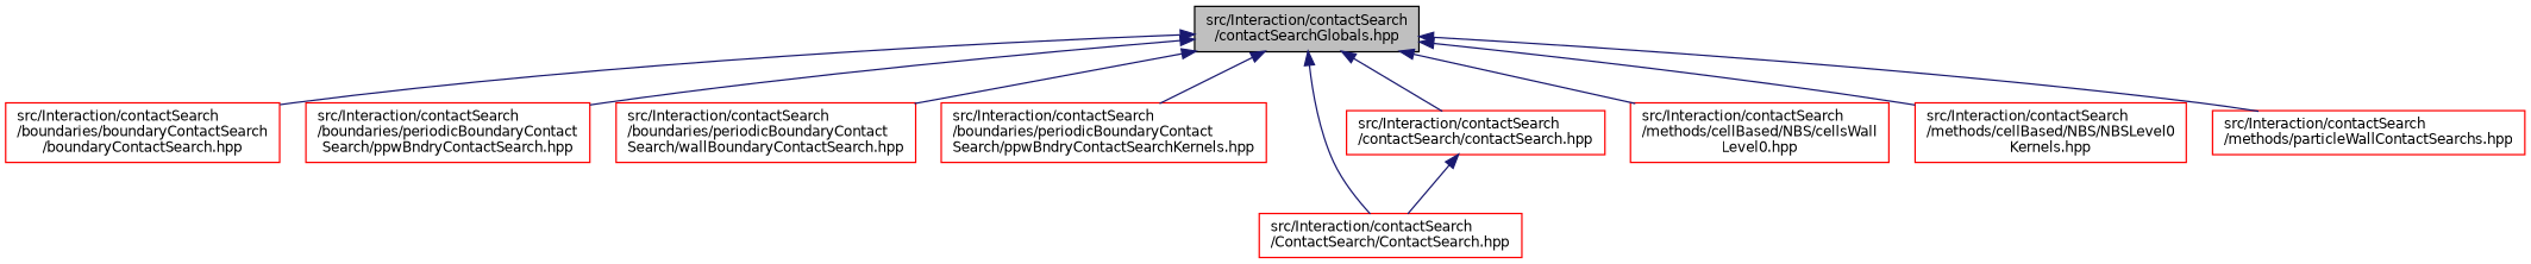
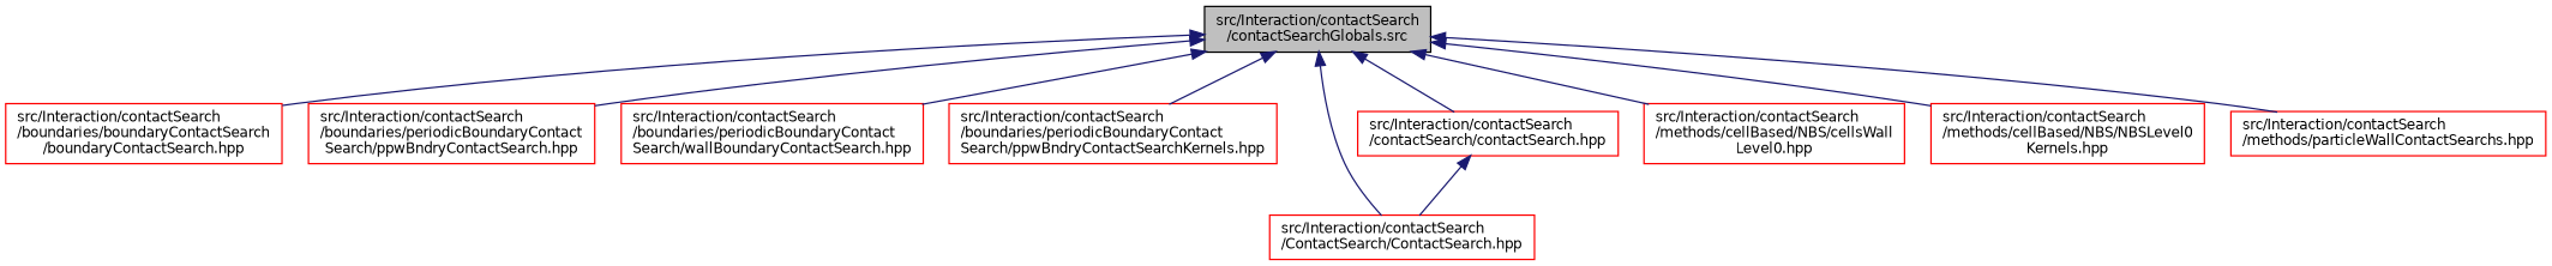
  digraph {
    node [color=red fillcolor=white fontname=Helvetica fontsize=10 shape=record style=filled]
    edge [color=midnightblue dir=back fontname=Helvetica fontsize=10 labelfontname=Helvetica labelfontsize=10 style=solid]
-   n1 [color=black fillcolor=grey75 fontcolor=black height=0.2 label="src/Interaction/contactSearch\l/contactSearchGlobals.hpp" width=0.4]
+   n1 [color=black fillcolor=grey75 fontcolor=black height=0.2 label="src/Interaction/contactSearch\l/contactSearchGlobals.src" width=0.4]
    n2 [height=0.2 label="src/Interaction/contactSearch\l/boundaries/boundaryContactSearch\l/boundaryContactSearch.hpp" width=0.4]
    n3 [height=0.2 label="src/Interaction/contactSearch\l/boundaries/periodicBoundaryContact\lSearch/ppwBndryContactSearch.hpp" width=0.4]
    n4 [height=0.2 label="src/Interaction/contactSearch\l/boundaries/periodicBoundaryContact\lSearch/wallBoundaryContactSearch.hpp" width=0.4]
    n5 [height=0.2 label="src/Interaction/contactSearch\l/boundaries/periodicBoundaryContact\lSearch/ppwBndryContactSearchKernels.hpp" width=0.4]
    n6 [height=0.2 label="src/Interaction/contactSearch\l/ContactSearch/ContactSearch.hpp" width=0.4]
    n7 [height=0.2 label="src/Interaction/contactSearch\l/contactSearch/contactSearch.hpp" width=0.4]
    n8 [height=0.2 label="src/Interaction/contactSearch\l/methods/cellBased/NBS/cellsWall\lLevel0.hpp" width=0.4]
    n9 [height=0.2 label="src/Interaction/contactSearch\l/methods/cellBased/NBS/NBSLevel0\lKernels.hpp" width=0.4]
    n10 [height=0.2 label="src/Interaction/contactSearch\l/methods/particleWallContactSearchs.hpp" width=0.4]
    n1 -> n2
    n1 -> n3
    n1 -> n4
    n1 -> n5
    n1 -> n6
    n1 -> n7
    n1 -> n8
    n1 -> n9
    n1 -> n10
    n7 -> n6
  }
